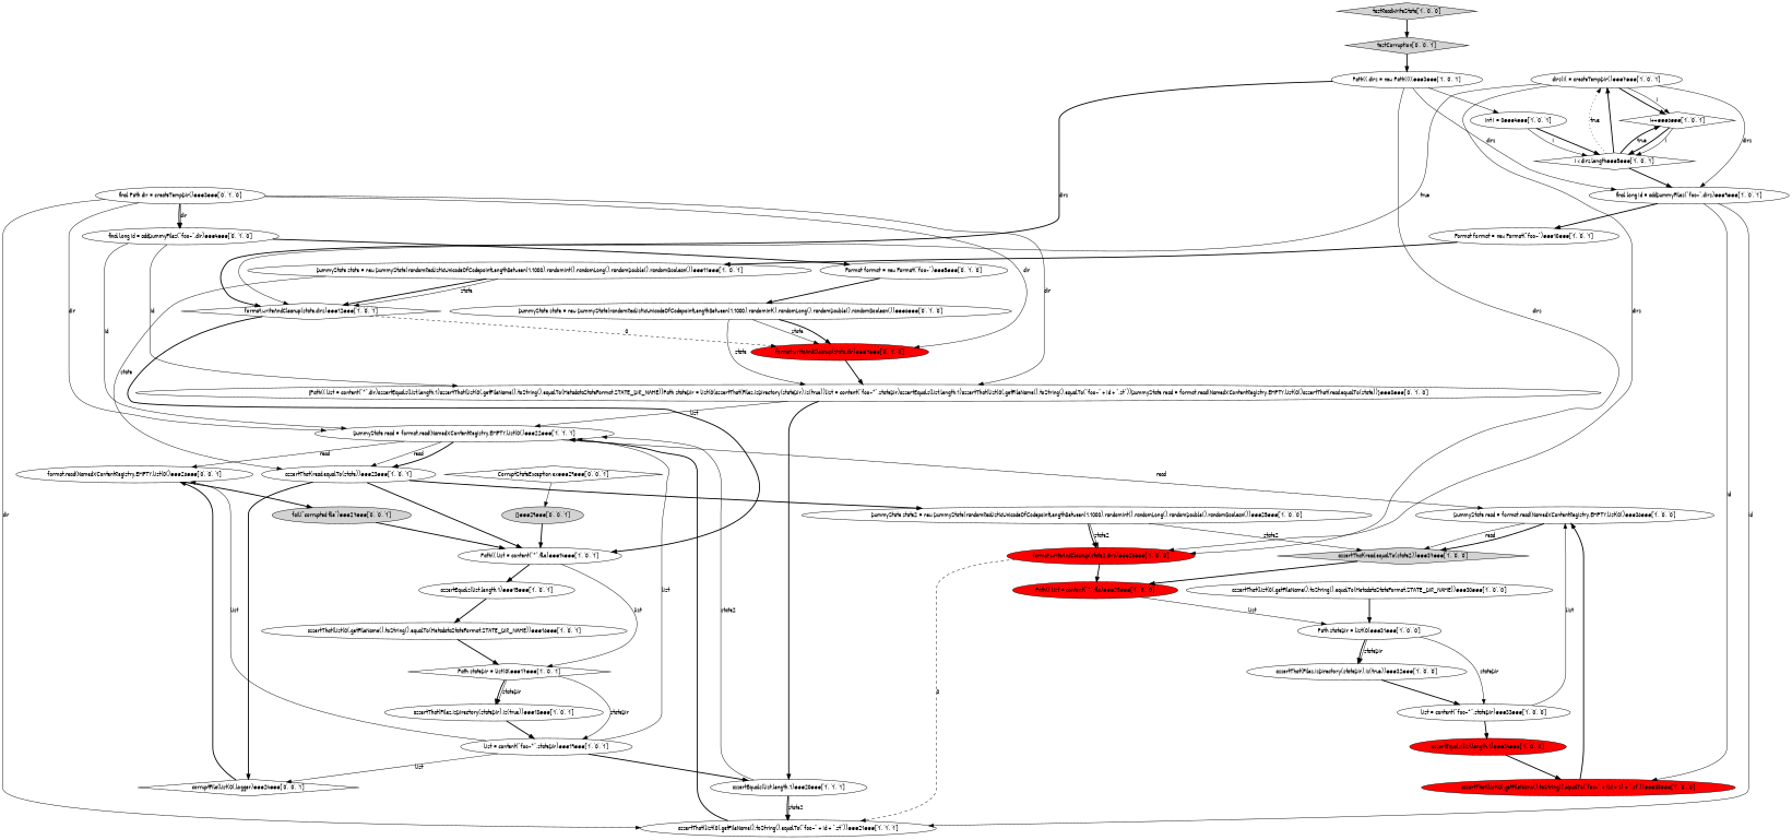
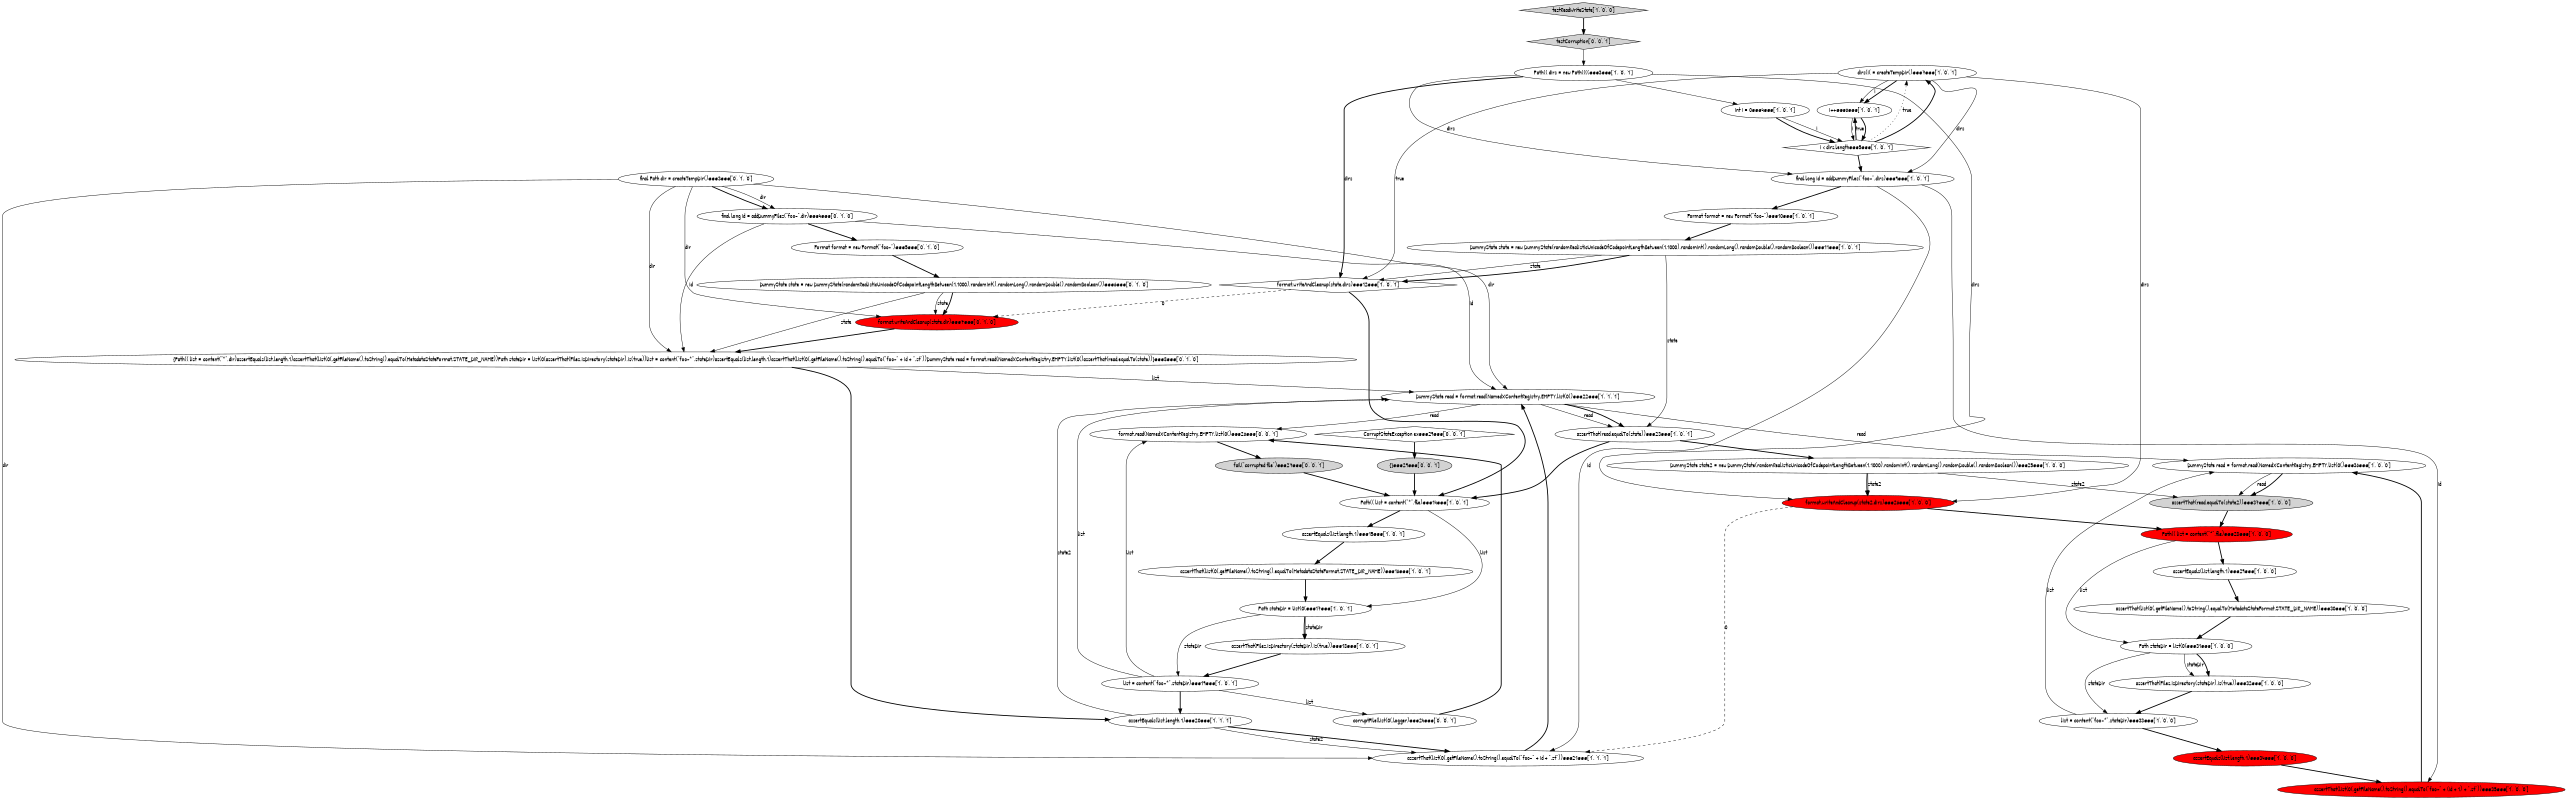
  digraph {
    fontname="Patrick Hand"
    node [fillcolor=white fontname="Patrick Hand" shape=ellipse style=filled]
    edge [fontname="Patrick Hand" style=bold]
    n1 [label="final Path dir = createTempDir()@@@3@@@['0', '1', '0']"]
    n2 [label="DummyState read = format.read(NamedXContentRegistry.EMPTY,list(0()@@@22@@@['1', '1', '1']"]
    n3 [label="assertThat(list(0(.getFileName().toString(),equalTo(\"foo-\" + id + \".st\"))@@@21@@@['1', '1', '1']"]
    n4 [label="{Path(( list = content(\"*\",dir)assertEquals(list.length,1)assertThat(list(0(.getFileName().toString(),equalTo(MetadataStateFormat.STATE_DIR_NAME))Path stateDir = list(0(assertThat(Files.isDirectory(stateDir),is(true))list = content(\"foo-*\",stateDir)assertEquals(list.length,1)assertThat(list(0(.getFileName().toString(),equalTo(\"foo-\" + id + \".st\"))DummyState read = format.read(NamedXContentRegistry.EMPTY,list(0()assertThat(read,equalTo(state))}@@@8@@@['0', '1', '0']"]
    n5 [fillcolor=red label="format.writeAndCleanup(state,dir)@@@7@@@['0', '1', '0']"]
    n6 [label="final long id = addDummyFiles(\"foo-\",dir)@@@4@@@['0', '1', '0']"]
    n7 [label="i < dirs.length@@@5@@@['1', '0', '1']" shape=diamond]
-   n8 [label="i++@@@6@@@['1', '0', '1']" shape=diamond]
+   n8 [label="i++@@@6@@@['1', '0', '1']"]
    n9 [label="final long id = addDummyFiles(\"foo-\",dirs)@@@9@@@['1', '0', '1']"]
    n10 [label="dirs(i( = createTempDir()@@@7@@@['1', '0', '1']"]
    n11 [fillcolor=red label="assertThat(list(0(.getFileName().toString(),equalTo(\"foo-\" + (id + 1) + \".st\"))@@@35@@@['1', '0', '0']"]
    n12 [label="Format format = new Format(\"foo-\")@@@10@@@['1', '0', '1']"]
    n13 [fillcolor=red label="format.writeAndCleanup(state2,dirs)@@@26@@@['1', '0', '0']"]
    n14 [label="format.writeAndCleanup(state,dirs)@@@12@@@['1', '0', '1']" shape=diamond]
    n15 [label="DummyState read = format.read(NamedXContentRegistry.EMPTY,list(0()@@@36@@@['1', '0', '0']"]
-   n16 [fillcolor=lightgray label="assertThat(read,equalTo(state2))@@@37@@@['1', '0', '0']" shape=diamond]
+   n16 [fillcolor=lightgray label="assertThat(read,equalTo(state2))@@@37@@@['1', '0', '0']"]
    n17 [fillcolor=lightgray label="fail(\"corrupted file\")@@@27@@@['0', '0', '1']"]
    n18 [label="Path(( list = content(\"*\",file)@@@14@@@['1', '0', '1']"]
-   n19 [label="Path stateDir = list(0(@@@17@@@['1', '0', '1']" shape=diamond]
+   n19 [label="Path stateDir = list(0(@@@17@@@['1', '0', '1']"]
    n20 [label="assertEquals(list.length,1)@@@15@@@['1', '0', '1']"]
    n21 [label="assertThat(list(0(.getFileName().toString(),equalTo(MetadataStateFormat.STATE_DIR_NAME))@@@16@@@['1', '0', '1']"]
    n22 [label="assertThat(Files.isDirectory(stateDir),is(true))@@@18@@@['1', '0', '1']"]
    n23 [label="list = content(\"foo-*\",stateDir)@@@19@@@['1', '0', '1']"]
-   n24 [label="corruptFile(list(0(,logger)@@@24@@@['0', '0', '1']" shape=diamond]
+   n24 [label="corruptFile(list(0(,logger)@@@24@@@['0', '0', '1']"]
    n25 [label="format.read(NamedXContentRegistry.EMPTY,list(0()@@@26@@@['0', '0', '1']"]
    n26 [label="CorruptStateException ex@@@29@@@['0', '0', '1']" shape=diamond]
    n27 [fillcolor=lightgray label="{}@@@29@@@['0', '0', '1']"]
    n28 [fillcolor=red label="Path(( list = content(\"*\",file)@@@28@@@['1', '0', '0']"]
+   n29 [label="assertEquals(list.length,1)@@@29@@@['1', '0', '0']"]
    n30 [label="Path stateDir = list(0(@@@31@@@['1', '0', '0']"]
    n31 [label="assertThat(list(0(.getFileName().toString(),equalTo(MetadataStateFormat.STATE_DIR_NAME))@@@30@@@['1', '0', '0']"]
    n32 [label="list = content(\"foo-*\",stateDir)@@@33@@@['1', '0', '0']"]
    n33 [label="assertThat(Files.isDirectory(stateDir),is(true))@@@32@@@['1', '0', '0']"]
    n34 [label="assertEquals(list.length,1)@@@20@@@['1', '1', '1']"]
    n35 [label="assertThat(read,equalTo(state))@@@23@@@['1', '0', '1']"]
    n36 [label="Format format = new Format(\"foo-\")@@@5@@@['0', '1', '0']"]
    n37 [label="DummyState state = new DummyState(randomRealisticUnicodeOfCodepointLengthBetween(1,1000),randomInt(),randomLong(),randomDouble(),randomBoolean())@@@6@@@['0', '1', '0']"]
    n38 [label="int i = 0@@@4@@@['1', '0', '1']"]
    n39 [fillcolor=lightgray label="testReadWriteState['1', '0', '0']" shape=diamond]
    n40 [fillcolor=lightgray label="testCorruption['0', '0', '1']" shape=diamond]
    n41 [label="Path(( dirs = new Path((((@@@3@@@['1', '0', '1']"]
    n42 [fillcolor=red label="assertEquals(list.length,1)@@@34@@@['1', '0', '0']"]
    n43 [label="DummyState state2 = new DummyState(randomRealisticUnicodeOfCodepointLengthBetween(1,1000),randomInt(),randomLong(),randomDouble(),randomBoolean())@@@25@@@['1', '0', '0']"]
    n44 [label="DummyState state = new DummyState(randomRealisticUnicodeOfCodepointLengthBetween(1,1000),randomInt(),randomLong(),randomDouble(),randomBoolean())@@@11@@@['1', '0', '1']"]
    n1 -> n2 [label=dir style=solid]
    n1 -> n3 [label=dir style=solid]
    n1 -> n4 [label=dir style=solid]
    n1 -> n5 [label=dir style=solid]
    n1 -> n6 [label=dir style=solid]
    n1 -> n6
    n2 -> n15 [label=read style=solid]
    n2 -> n25 [label=read style=solid]
    n2 -> n35 [label=read style=solid]
    n2 -> n35
    n3 -> n2
    n4 -> n2 [label=list style=solid]
    n4 -> n34
    n5 -> n4
    n6 -> n2 [label=id style=solid]
    n6 -> n4 [label=id style=solid]
    n6 -> n36
    n7 -> n8 [label=true]
    n7 -> n9
    n7 -> n10 [label=true style=dotted]
    n7 -> n10
    n8 -> n7
    n8 -> n7 [label=i style=solid]
    n9 -> n3 [label=id style=solid]
    n9 -> n11 [label=id style=solid]
    n9 -> n12
    n10 -> n8
    n10 -> n8 [label=i style=solid]
    n10 -> n9 [label=dirs style=solid]
    n10 -> n13 [label=dirs style=solid]
    n10 -> n14 [label=true style=solid]
    n11 -> n15
    n12 -> n44
    n13 -> n3 [label=0 style=dashed]
    n13 -> n28
    n14 -> n5 [label=0 style=dashed]
    n14 -> n18
    n15 -> n16 [label=read style=solid]
    n15 -> n16
    n16 -> n28
    n17 -> n18
    n18 -> n19 [label=list style=solid]
    n18 -> n20
    n19 -> n22 [label=stateDir style=solid]
    n19 -> n22
    n19 -> n23 [label=stateDir style=solid]
    n20 -> n21
    n21 -> n19
    n22 -> n23
    n23 -> n2 [label=list style=solid]
    n23 -> n24 [label=list style=solid]
    n23 -> n25 [label=list style=solid]
    n23 -> n34
    n24 -> n25
    n25 -> n17
-   n26 -> n27 [style=solid]
+   n26 -> n27
    n27 -> n18
+   n28 -> n29
    n28 -> n30 [label=list style=solid]
+   n29 -> n31
    n30 -> n32 [label=stateDir style=solid]
    n30 -> n33 [label=stateDir style=solid]
    n30 -> n33
    n31 -> n30
    n32 -> n15 [label=list style=solid]
    n32 -> n42
    n33 -> n32
    n34 -> n2 [label=state2 style=solid]
    n34 -> n3
    n34 -> n3 [label=state2 style=solid]
    n35 -> n18
-   n35 -> n24
    n35 -> n43
    n36 -> n37
    n37 -> n4 [label=state style=solid]
    n37 -> n5 [label=state style=solid]
    n37 -> n5
    n38 -> n7 [label=i style=solid]
    n38 -> n7
    n39 -> n40
-   n40 -> n41
+   n40 -> n41 [style=solid]
    n41 -> n9 [label=dirs style=solid]
    n41 -> n13 [label=dirs style=solid]
    n41 -> n14 [label=dirs]
    n41 -> n38 [style=solid]
    n42 -> n11
    n43 -> n13
    n43 -> n13 [label=state2 style=solid]
    n43 -> n16 [label=state2 style=solid]
    n44 -> n14
    n44 -> n14 [label=state style=solid]
    n44 -> n35 [label=state style=solid]
  }
